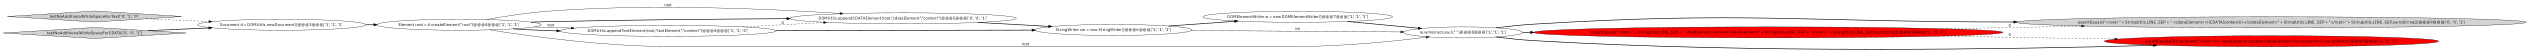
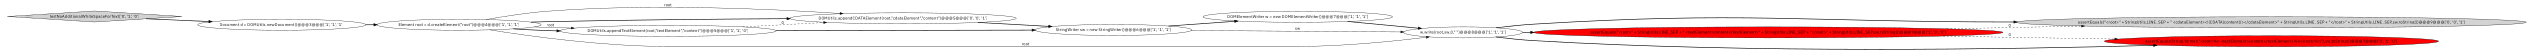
  digraph {
    fontname="IBM Plex Sans"
    rankdir=LR
    node [fillcolor=white fontname="IBM Plex Sans" shape=ellipse style=filled]
    edge [fontname="IBM Plex Sans" style=bold]
    n1 [label="DOMUtils.appendTextElement(root,\"textElement\",\"content\")@@@5@@@['1', '1', '0']"]
    n2 [label="StringWriter sw = new StringWriter()@@@6@@@['1', '1', '1']"]
    n3 [label="DOMUtils.appendCDATAElement(root,\"cdataElement\",\"content\")@@@5@@@['0', '0', '1']"]
    n4 [label="w.write(root,sw,0,\" \")@@@8@@@['1', '1', '1']"]
    n5 [label="DOMElementWriter w = new DOMElementWriter()@@@7@@@['1', '1', '1']"]
    n6 [fillcolor=lightgray label="testNoAdditionalWhiteSpaceForText['0', '1', '0']" shape=diamond]
    n7 [label="Document d = DOMUtils.newDocument()@@@3@@@['1', '1', '1']"]
    n8 [label="Element root = d.createElement(\"root\")@@@4@@@['1', '1', '1']"]
    n9 [fillcolor=red label="assertEquals(\"<root>\" + StringUtils.LINE_SEP + \" <textElement>content</textElement>\" + StringUtils.LINE_SEP + \"</root>\" + StringUtils.LINE_SEP,sw.toString())@@@9@@@['1', '0', '0']"]
    n10 [fillcolor=lightgray label="assertEquals(\"<root>\" + StringUtils.LINE_SEP + \" <cdataElement><!(CDATA(content((></cdataElement>\" + StringUtils.LINE_SEP + \"</root>\" + StringUtils.LINE_SEP,sw.toString())@@@9@@@['0', '0', '1']"]
    n11 [fillcolor=red label="assertEquals(String.format(\"<root>%n <textElement>content</textElement>%n</root>%n\"),sw.toString())@@@9@@@['0', '1', '0']"]
-   n12 [fillcolor=lightgray label="testNoAdditionalWhiteSpaceForCDATA['0', '0', '1']" shape=diamond]
    n1 -> n2
    n1 -> n3 [label=0 style=dashed]
    n2 -> n4 [label=sw style=solid]
    n2 -> n5
    n3 -> n2
    n4 -> n9
    n4 -> n10
    n4 -> n11
    n5 -> n4
-   n6 -> n7 [style=dashed]
+   n6 -> n7
    n7 -> n8
    n8 -> n1
    n8 -> n1 [label=root style=solid]
    n8 -> n3 [label=root style=solid]
    n8 -> n3
    n8 -> n4 [label=root style=solid]
    n9 -> n10 [label=0 style=dashed]
    n9 -> n11 [label=0 style=dashed]
-   n12 -> n7
  }
